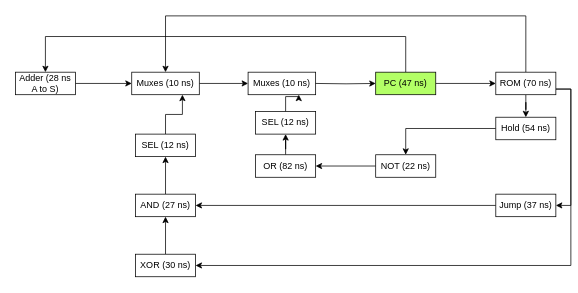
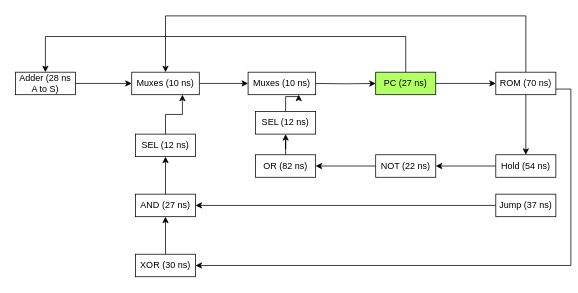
  <mxCell id="0" />
  <mxCell id="1" parent="0" />
  <mxCell id="2" value="" style="edgeStyle=orthogonalEdgeStyle;rounded=0;orthogonalLoop=1;jettySize=auto;html=1;" edge="1" parent="1" source="4" target="11"><mxGeometry relative="1" as="geometry" /></mxCell>
  <mxCell id="3" value="" style="edgeStyle=orthogonalEdgeStyle;rounded=0;orthogonalLoop=1;jettySize=auto;html=1;" edge="1" parent="1" source="4" target="6"><mxGeometry relative="1" as="geometry"><Array as="points"><mxPoint x="540" y="48" /><mxPoint x="60" y="48" /></Array></mxGeometry></mxCell>
- <mxCell id="4" value="PC (47 ns)&lt;br&gt;" style="rounded=0;whiteSpace=wrap;html=1;fillColor=#B3FF66;" vertex="1" parent="1"><mxGeometry x="500" y="95.5" width="80" height="30" as="geometry" /></mxCell>
+ <mxCell id="4" value="PC (27 ns)&lt;br&gt;" style="rounded=0;whiteSpace=wrap;html=1;fillColor=#B3FF66;" vertex="1" parent="1"><mxGeometry x="500" y="95.5" width="80" height="30" as="geometry" /></mxCell>
  <mxCell id="5" value="" style="edgeStyle=orthogonalEdgeStyle;rounded=0;orthogonalLoop=1;jettySize=auto;html=1;" edge="1" parent="1" source="6" target="23"><mxGeometry relative="1" as="geometry" /></mxCell>
  <mxCell id="6" value="Adder (28 ns A to S)&lt;br&gt;" style="rounded=0;whiteSpace=wrap;html=1;" vertex="1" parent="1"><mxGeometry x="20" y="95.5" width="80" height="30" as="geometry" /></mxCell>
  <mxCell id="7" value="" style="edgeStyle=orthogonalEdgeStyle;rounded=0;orthogonalLoop=1;jettySize=auto;html=1;entryX=0.5;entryY=0;entryDx=0;entryDy=0;" edge="1" parent="1" source="11" target="23"><mxGeometry relative="1" as="geometry"><Array as="points"><mxPoint x="700" y="20.5" /><mxPoint x="220" y="20.5" /></Array></mxGeometry></mxCell>
  <mxCell id="8" value="" style="edgeStyle=orthogonalEdgeStyle;rounded=0;orthogonalLoop=1;jettySize=auto;html=1;" edge="1" parent="1" source="11" target="13"><mxGeometry relative="1" as="geometry" /></mxCell>
- <mxCell id="9" style="edgeStyle=orthogonalEdgeStyle;rounded=0;orthogonalLoop=1;jettySize=auto;html=1;exitX=1;exitY=0.75;exitDx=0;exitDy=0;entryX=1;entryY=0.5;entryDx=0;entryDy=0;" edge="1" parent="1" source="11" target="15"><mxGeometry relative="1" as="geometry" /></mxCell>
  <mxCell id="10" style="edgeStyle=orthogonalEdgeStyle;rounded=0;orthogonalLoop=1;jettySize=auto;html=1;exitX=1;exitY=0.75;exitDx=0;exitDy=0;entryX=1;entryY=0.5;entryDx=0;entryDy=0;" edge="1" parent="1" source="11" target="31"><mxGeometry relative="1" as="geometry" /></mxCell>
  <mxCell id="11" value="ROM (70 ns)&lt;br&gt;" style="rounded=0;whiteSpace=wrap;html=1;" vertex="1" parent="1"><mxGeometry x="660" y="95.5" width="80" height="30" as="geometry" /></mxCell>
  <mxCell id="12" value="" style="edgeStyle=orthogonalEdgeStyle;rounded=0;orthogonalLoop=1;jettySize=auto;html=1;" edge="1" parent="1" source="13" target="17"><mxGeometry relative="1" as="geometry" /></mxCell>
- <mxCell id="13" value="Hold (54 ns)&lt;br&gt;" style="rounded=0;whiteSpace=wrap;html=1;" vertex="1" parent="1"><mxGeometry x="660" y="155.5" width="80" height="30" as="geometry" /></mxCell>
+ <mxCell id="13" value="Hold (54 ns)&lt;br&gt;" style="rounded=0;whiteSpace=wrap;html=1;" vertex="1" parent="1"><mxGeometry x="660" y="205.5" width="80" height="30" as="geometry" /></mxCell>
  <mxCell id="14" value="" style="edgeStyle=orthogonalEdgeStyle;rounded=0;orthogonalLoop=1;jettySize=auto;html=1;entryX=1;entryY=0.5;entryDx=0;entryDy=0;" edge="1" parent="1" source="15" target="29"><mxGeometry relative="1" as="geometry"><mxPoint x="580" y="330.5" as="targetPoint" /></mxGeometry></mxCell>
  <mxCell id="15" value="Jump (37 ns)&lt;br&gt;" style="rounded=0;whiteSpace=wrap;html=1;" vertex="1" parent="1"><mxGeometry x="660" y="258" width="80" height="30" as="geometry" /></mxCell>
  <mxCell id="16" value="" style="edgeStyle=orthogonalEdgeStyle;rounded=0;orthogonalLoop=1;jettySize=auto;html=1;" edge="1" parent="1" source="17" target="19"><mxGeometry relative="1" as="geometry" /></mxCell>
  <mxCell id="17" value="NOT (22 ns)&lt;br&gt;" style="rounded=0;whiteSpace=wrap;html=1;" vertex="1" parent="1"><mxGeometry x="500" y="205.5" width="80" height="30" as="geometry" /></mxCell>
  <mxCell id="18" value="" style="edgeStyle=orthogonalEdgeStyle;rounded=0;orthogonalLoop=1;jettySize=auto;html=1;" edge="1" parent="1" source="19" target="21"><mxGeometry relative="1" as="geometry" /></mxCell>
  <mxCell id="19" value="OR (82 ns)&lt;br&gt;" style="rounded=0;whiteSpace=wrap;html=1;fontStyle=0" vertex="1" parent="1"><mxGeometry x="340" y="205.5" width="80" height="30" as="geometry" /></mxCell>
  <mxCell id="20" value="" style="edgeStyle=orthogonalEdgeStyle;rounded=0;orthogonalLoop=1;jettySize=auto;html=1;entryX=0.75;entryY=1;entryDx=0;entryDy=0;" edge="1" parent="1" source="21" target="24"><mxGeometry relative="1" as="geometry"><mxPoint x="380" y="68" as="targetPoint" /></mxGeometry></mxCell>
  <mxCell id="21" value="SEL (12 ns)&lt;br&gt;" style="rounded=0;whiteSpace=wrap;html=1;" vertex="1" parent="1"><mxGeometry x="340" y="148" width="80" height="30" as="geometry" /></mxCell>
  <mxCell id="22" value="" style="edgeStyle=orthogonalEdgeStyle;rounded=0;orthogonalLoop=1;jettySize=auto;html=1;" edge="1" parent="1" source="23" target="24"><mxGeometry relative="1" as="geometry" /></mxCell>
  <mxCell id="23" value="Muxes (10 ns)" style="rounded=0;whiteSpace=wrap;html=1;" vertex="1" parent="1"><mxGeometry x="175" y="95.5" width="90" height="30" as="geometry" /></mxCell>
  <mxCell id="24" value="Muxes (10 ns)" style="rounded=0;whiteSpace=wrap;html=1;" vertex="1" parent="1"><mxGeometry x="330" y="95.5" width="90" height="30" as="geometry" /></mxCell>
  <mxCell id="25" value="" style="edgeStyle=orthogonalEdgeStyle;rounded=0;orthogonalLoop=1;jettySize=auto;html=1;" edge="1" parent="1" target="4"><mxGeometry relative="1" as="geometry"><mxPoint x="420" y="110.5" as="sourcePoint" /></mxGeometry></mxCell>
  <mxCell id="26" value="" style="edgeStyle=orthogonalEdgeStyle;rounded=0;orthogonalLoop=1;jettySize=auto;html=1;entryX=0.75;entryY=1;entryDx=0;entryDy=0;" edge="1" parent="1" source="27" target="23"><mxGeometry relative="1" as="geometry"><mxPoint x="220" y="68" as="targetPoint" /></mxGeometry></mxCell>
  <mxCell id="27" value="SEL (12 ns)&lt;br&gt;" style="rounded=0;whiteSpace=wrap;html=1;" vertex="1" parent="1"><mxGeometry x="180" y="178" width="80" height="30" as="geometry" /></mxCell>
  <mxCell id="28" value="" style="edgeStyle=orthogonalEdgeStyle;rounded=0;orthogonalLoop=1;jettySize=auto;html=1;" edge="1" parent="1" source="29" target="27"><mxGeometry relative="1" as="geometry" /></mxCell>
  <mxCell id="29" value="AND (27 ns)&lt;br&gt;" style="rounded=0;whiteSpace=wrap;html=1;" vertex="1" parent="1"><mxGeometry x="180" y="258" width="80" height="30" as="geometry" /></mxCell>
  <mxCell id="30" value="" style="edgeStyle=orthogonalEdgeStyle;rounded=0;orthogonalLoop=1;jettySize=auto;html=1;" edge="1" parent="1" source="31" target="29"><mxGeometry relative="1" as="geometry" /></mxCell>
  <mxCell id="31" value="XOR (30 ns)&lt;br&gt;" style="rounded=0;whiteSpace=wrap;html=1;" vertex="1" parent="1"><mxGeometry x="180" y="338" width="80" height="30" as="geometry" /></mxCell>
